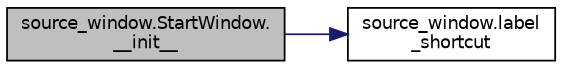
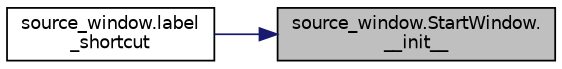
  digraph {
    rankdir=LR
    node [color=black fontname=Helvetica fontsize=10 shape=record style=filled]
    n1 [fillcolor=grey75 fontcolor=black height=0.2 label="source_window.StartWindow.\l__init__" width=0.4]
    n2 [fillcolor=white height=0.2 label="source_window.label\l_shortcut" width=0.4]
-   n1 -> n2 [color=midnightblue fontname=Helvetica fontsize=10 labelfontname=Helvetica labelfontsize=10 style=solid]
+   n2 -> n1 [color=midnightblue fontname=Helvetica fontsize=10 labelfontname=Helvetica labelfontsize=10 style=solid]
  }
